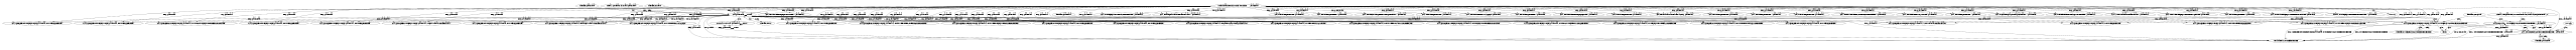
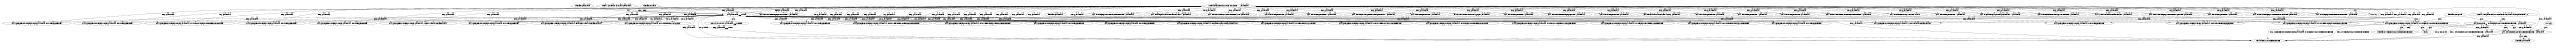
  digraph {
    fontname="DejaVu Serif"
    node [fontname="DejaVu Serif"]
    edge [fontname="DejaVu Serif"]
-   n1 [label="(Call,comp_role = (OMX_PARAM_COMPONENTROLETYPE *) paramData)"]
+   n1 [label="(Call,hComp_role = (OMX_PARAM_COMPONENTROLETYPE *) paramData)"]
    n2 [label="(Call,(OMX_PARAM_COMPONENTROLETYPE *) paramData)"]
    n3 [label="(Block,)"]
    n4 [label="(MethodReturn,OMX_ERRORTYPE)"]
    n5 [label="(Identifier,paramData)"]
    n6 [label="(Call,VALIDATE_OMX_PARAM_DATA(paramData, OMX_PARAM_COMPONENTROLETYPE))"]
    n7 [label="(Identifier,OMX_PARAM_COMPONENTROLETYPE)"]
    n8 [label="(Call,paramData == NULL)"]
    n9 [label="(Call,VALIDATE_OMX_PARAM_DATA(paramData, QOMX_ENABLETYPE))"]
-   n10 [label="(ControlStructure,if (paramData == NULL))"]
+   n10 [label="(ControlStructure,if (paramData == ORDER))"]
    n11 [label="(Call,VALIDATE_OMX_PARAM_DATA(paramData, QOMX_ENABLETYPE))"]
    n12 [label="(Call,VALIDATE_OMX_PARAM_DATA(paramData, OMX_QCOM_PARAM_PORTDEFINITIONTYPE))"]
    n13 [label="(Call,VALIDATE_OMX_PARAM_DATA(paramData, QOMX_ENABLETYPE))"]
    n14 [label="(Call,VALIDATE_OMX_PARAM_DATA(paramData, QOMX_ENABLETYPE))"]
    n15 [label="(Call,VALIDATE_OMX_PARAM_DATA(paramData, UseAndroidNativeBufferParams))"]
    n16 [label="(Call,VALIDATE_OMX_PARAM_DATA(paramData, QOMX_ENABLETYPE))"]
-   n17 [label="(Identifier,NULL)"]
    n18 [label="(Call,VALIDATE_OMX_PARAM_DATA(paramData, EnableAndroidNativeBuffersParams))"]
    n19 [label="(Call,VALIDATE_OMX_PARAM_DATA(paramData, QOMX_INDEXDOWNSCALAR))"]
    n20 [label="(Call,VALIDATE_OMX_PARAM_DATA(paramData, QOMX_ENABLETYPE))"]
    n21 [label="(Call,VALIDATE_OMX_PARAM_DATA(paramData, QOMX_VIDEO_DECODER_PICTURE_ORDER))"]
    n22 [label="(Call,VALIDATE_OMX_PARAM_DATA(paramData, OMX_VIDEO_PARAM_PROFILELEVELTYPE))"]
    n23 [label="(Call,VALIDATE_OMX_PARAM_DATA(paramData, QOMX_ENABLETYPE))"]
    n24 [label="(Call,VALIDATE_OMX_PARAM_DATA(paramData, QOMX_ENABLETYPE))"]
    n25 [label="(Call,VALIDATE_OMX_PARAM_DATA(paramData, PrepareForAdaptivePlaybackParams))"]
    n26 [label="(Call,VALIDATE_OMX_PARAM_DATA(paramData, OMX_PRIORITYMGMTTYPE))"]
    n27 [label="(Call,VALIDATE_OMX_PARAM_DATA(paramData, QOMX_VIDEO_CUSTOM_BUFFERSIZE))"]
    n28 [label="(Call,VALIDATE_OMX_PARAM_DATA(paramData, OMX_PARAM_PORTDEFINITIONTYPE))"]
    n29 [label="(Call,VALIDATE_OMX_PARAM_DATA(paramData, OMX_QCOM_PLATFORMPRIVATE_EXTN))"]
    n30 [label="(Call,VALIDATE_OMX_PARAM_DATA(paramData, OMX_PARAM_BUFFERSUPPLIERTYPE))"]
    n31 [label="(Call,VALIDATE_OMX_PARAM_DATA(paramData, QOMX_INDEXTIMESTAMPREORDER))"]
    n32 [label="(Call,VALIDATE_OMX_PARAM_DATA(paramData, QOMX_ENABLETYPE))"]
    n33 [label="(Call,VALIDATE_OMX_PARAM_DATA(paramData, StoreMetaDataInBuffersParams))"]
    n34 [label="(Call,VALIDATE_OMX_PARAM_DATA(paramData, QOMX_ENABLETYPE))"]
    n35 [label="(Call,VALIDATE_OMX_PARAM_DATA(paramData, QOMX_INDEXEXTRADATATYPE))"]
    n36 [label="(Call,VALIDATE_OMX_PARAM_DATA(paramData, OMX_VIDEO_PARAM_PORTFORMATTYPE))"]
    n37 [label="(Call,(QOMX_VIDEO_PARAM_DIVXTYPE *) paramData)"]
    n38 [label="(MethodParameterIn,OMX_IN OMX_PTR        paramData)"]
    n39 [label="(Call,(OMX_PARAM_BUFFERSUPPLIERTYPE*) paramData)"]
    n40 [label="(Call,(EnableAndroidNativeBuffersParams *) paramData)"]
+   n41 [label="(Call,(QOMX_VIDEO_CUSTOM_BUFFERSIZE*)paramData)"]
    n42 [label="(Call,(QOMX_ENABLETYPE *)paramData)"]
    n43 [label="(Call,(QOMX_ENABLETYPE *)paramData)"]
    n44 [label="(Call,(OMX_QCOM_PLATFORMPRIVATE_EXTN *) paramData)"]
    n45 [label="(Call,(QOMX_ENABLETYPE *)paramData)"]
-   n46 [label="(Call,(QOMX_INDEXDOWNSCALAR*)paramData)"]
+   n46 [label="(Block,(QOMX_INDEXDOWNSCALAR*)paramData)"]
    n47 [label="(Call,(QOMX_ENABLETYPE *)paramData)"]
    n48 [label="(Call,(QOMX_INDEXEXTRADATATYPE *) paramData)"]
    n49 [label="(Call,(QOMX_ENABLETYPE *)paramData)"]
    n50 [label="(Call,use_android_native_buffer(hComp, paramData))"]
    n51 [label="(Call,(QOMX_ENABLETYPE *)paramData)"]
    n52 [label="(Call,(QOMX_ENABLETYPE *)paramData)"]
    n53 [label="(Call,(QOMX_ENABLETYPE *)paramData)"]
    n54 [label="(Call,(QOMX_VIDEO_DECODER_PICTURE_ORDER *)paramData)"]
-   n55 [label="(Call,(OMX_PRIORITYMGMTTYPE*) paramData)"]
+   n55 [label="(Call,(OMX_PRIORITYMGMTTYPE*) native)"]
    n56 [label="(Call,(QOMX_ENABLETYPE *)paramData)"]
    n57 [label="(Call,(PrepareForAdaptivePlaybackParams *) paramData)"]
    n58 [label="(Call,(ORDER_INDEXTIMESTAMPREORDER *)paramData)"]
    n59 [label="(Call,(StoreMetaDataInBuffersParams *)paramData)"]
    n60 [label="(Call,(OMX_VIDEO_PARAM_PORTFORMATTYPE *)paramData)"]
    n61 [label="(Call,(QOMX_ENABLETYPE *)paramData)"]
    n62 [label="(Call,(OMX_VIDEO_PARAM_PROFILELEVELTYPE*)paramData)"]
-   n63 [label="(Invalid,(OMX_PARAM_PORTDEFINITIONTYPE *) paramData)"]
+   n63 [label="(Call,(OMX_PARAM_PORTDEFINITIONTYPE *) paramData)"]
    1000108
    n65 [label="(Identifier,paramData)"]
    n66 [label="(Identifier,paramData)"]
    n67 [label="(Literal,\"set_parameter: OMX_IndexParamStandardComponentRole %s\")"]
    n68 [label="(Identifier,m_state)"]
    n69 [label="(Identifier,comp_role)"]
    n70 [label="(Literal,\"Get Param in Invalid paramData\")"]
    1001635
    n1 -> n2 [label="CFG: "]
    n1 -> n3 [label="AST: "]
    n1 -> n4 [label="DDG: comp_role"]
    n1 -> n4 [label="DDG: (OMX_PARAM_COMPONENTROLETYPE *) paramData"]
    n2 -> n1 [label="AST: "]
    n2 -> n1 [label="DDG: paramData"]
    n2 -> n4 [label="DDG: paramData"]
    n2 -> n5 [label="CFG: "]
    n5 -> n2 [label="AST: "]
    n6 -> n2 [label="DDG: paramData"]
    n6 -> n3 [label="AST: "]
    n6 -> n4 [label="DDG: VALIDATE_OMX_PARAM_DATA(paramData, OMX_PARAM_COMPONENTROLETYPE)"]
    n6 -> n4 [label="DDG: OMX_PARAM_COMPONENTROLETYPE"]
    n6 -> n7 [label="CFG: "]
    n7 -> n6 [label="AST: "]
    n8 -> n4 [label="DDG: paramData == NULL"]
    n8 -> n4 [label="DDG: paramData"]
    n8 -> n4 [label="DDG: NULL"]
    n8 -> n6 [label="DDG: paramData"]
    n8 -> n9 [label="DDG: paramData"]
    n8 -> n10 [label="AST: "]
    n8 -> n11 [label="DDG: paramData"]
    n8 -> n12 [label="DDG: paramData"]
    n8 -> n13 [label="DDG: paramData"]
    n8 -> n14 [label="DDG: paramData"]
    n8 -> n15 [label="DDG: paramData"]
    n8 -> n16 [label="DDG: paramData"]
-   n8 -> n17 [label="CFG: "]
    n8 -> n18 [label="DDG: paramData"]
    n8 -> n19 [label="DDG: paramData"]
    n8 -> n20 [label="DDG: paramData"]
    n8 -> n21 [label="DDG: paramData"]
    n8 -> n22 [label="DDG: paramData"]
    n8 -> n23 [label="DDG: paramData"]
    n8 -> n24 [label="DDG: paramData"]
    n8 -> n25 [label="DDG: paramData"]
    n8 -> n26 [label="DDG: paramData"]
    n8 -> n27 [label="DDG: paramData"]
    n8 -> n28 [label="DDG: paramData"]
    n8 -> n29 [label="DDG: paramData"]
    n8 -> n30 [label="DDG: paramData"]
    n8 -> n31 [label="DDG: paramData"]
    n8 -> n32 [label="DDG: paramData"]
    n8 -> n33 [label="DDG: paramData"]
    n8 -> n34 [label="DDG: paramData"]
    n8 -> n35 [label="DDG: paramData"]
    n8 -> n36 [label="DDG: paramData"]
-   n17 -> n8 [label="AST: "]
    n38 -> n2 [label="DDG: paramData"]
    n38 -> n4 [label="DDG: paramData"]
    n38 -> n6 [label="DDG: paramData"]
-   n38 -> n8 [label="DDG: paramData"]
+   n38 -> n8 [label="PARAM: paramData"]
    n38 -> n9 [label="DDG: paramData"]
    n38 -> n11 [label="DDG: paramData"]
    n38 -> n12 [label="DDG: paramData"]
    n38 -> n13 [label="DDG: paramData"]
    n38 -> n14 [label="DDG: paramData"]
    n38 -> n15 [label="DDG: paramData"]
    n38 -> n16 [label="DDG: paramData"]
    n38 -> n18 [label="DDG: paramData"]
    n38 -> n19 [label="DDG: paramData"]
    n38 -> n20 [label="DDG: paramData"]
    n38 -> n21 [label="DDG: paramData"]
    n38 -> n22 [label="DDG: paramData"]
    n38 -> n23 [label="DDG: paramData"]
    n38 -> n24 [label="DDG: paramData"]
    n38 -> n25 [label="DDG: paramData"]
    n38 -> n26 [label="DDG: paramData"]
    n38 -> n27 [label="DDG: paramData"]
    n38 -> n28 [label="DDG: paramData"]
    n38 -> n29 [label="DDG: paramData"]
    n38 -> n30 [label="DDG: paramData"]
    n38 -> n31 [label="DDG: paramData"]
    n38 -> n32 [label="DDG: paramData"]
    n38 -> n33 [label="DDG: paramData"]
    n38 -> n34 [label="DDG: paramData"]
    n38 -> n35 [label="DDG: paramData"]
    n38 -> n36 [label="DDG: paramData"]
    n38 -> n37 [label="DDG: paramData"]
    n38 -> n39 [label="DDG: paramData"]
    n38 -> n40 [label="DDG: paramData"]
+   n38 -> n41 [label="DDG: paramData"]
    n38 -> n42 [label="DDG: paramData"]
    n38 -> n43 [label="DDG: paramData"]
-   n38 -> n44 [label="DDG: comp_role"]
+   n38 -> n44 [label="DDG: paramData"]
    n38 -> n45 [label="DDG: paramData"]
    n38 -> n46 [label="DDG: paramData"]
    n38 -> n47 [label="DDG: paramData"]
    n38 -> n48 [label="DDG: paramData"]
    n38 -> n49 [label="DDG: paramData"]
    n38 -> n50 [label="DDG: paramData"]
    n38 -> n51 [label="DDG: paramData"]
    n38 -> n52 [label="DDG: paramData"]
    n38 -> n53 [label="DDG: paramData"]
    n38 -> n54 [label="DDG: paramData"]
    n38 -> n55 [label="DDG: paramData"]
    n38 -> n56 [label="DDG: paramData"]
    n38 -> n57 [label="DDG: paramData"]
    n38 -> n58 [label="DDG: paramData"]
    n38 -> n59 [label="DDG: paramData"]
    n38 -> n60 [label="DDG: paramData"]
    n38 -> n61 [label="DDG: paramData"]
    n38 -> n62 [label="DDG: paramData"]
    n38 -> n63 [label="DDG: paramData"]
    n38 -> 1000108 [label="AST: "]
    n65 -> n6 [label="AST: "]
    n66 -> n8 [label="AST: "]
    n67 -> n1 [label="CFG: "]
    n68 -> n8 [label="CFG: "]
    n68 -> n37 [label="DDG: paramData"]
    n69 -> n1 [label="AST: "]
    n69 -> n6 [label="CFG: "]
    n70 -> n8 [label="CFG: "]
    1001635 -> n2 [label="AST: "]
  }
